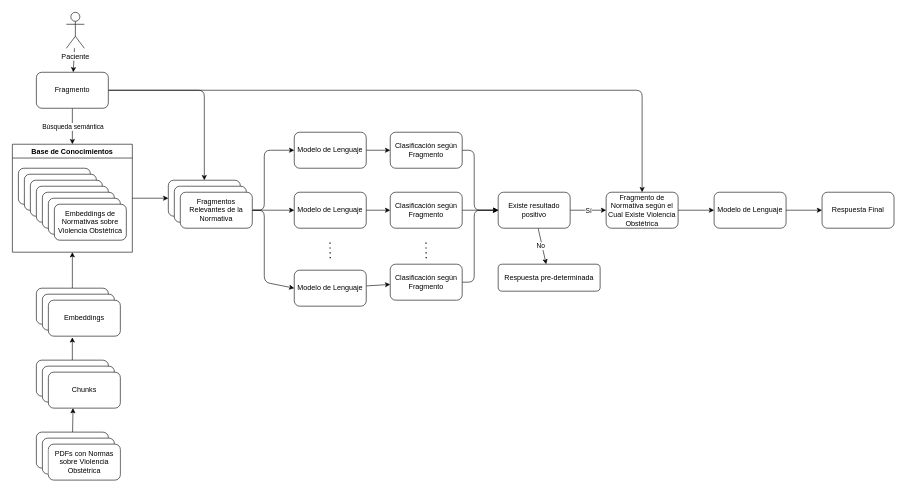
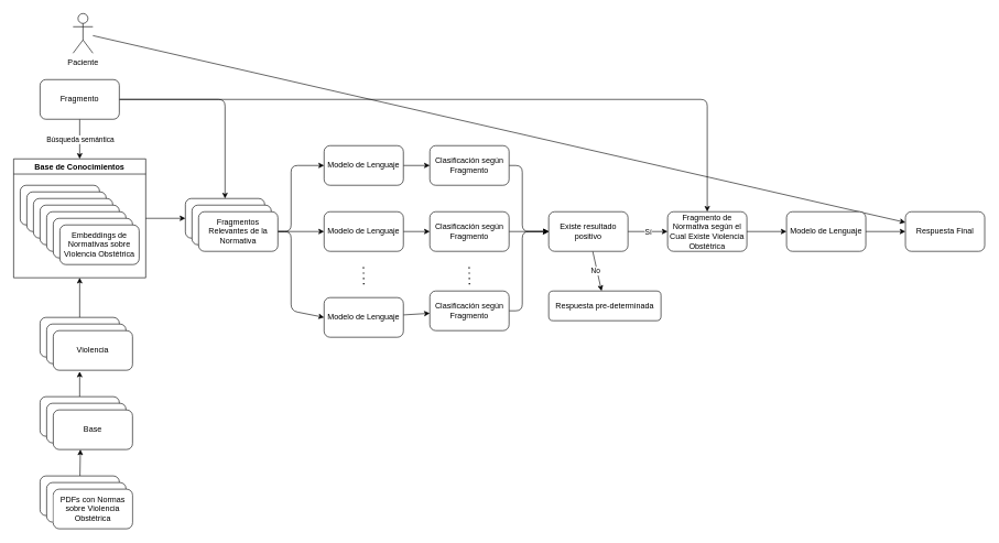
  <mxCell id="0" />
  <mxCell id="1" parent="0" />
  <mxCell id="2" value="" style="rounded=1;whiteSpace=wrap;html=1;fillColor=#FFFFFF;labelBackgroundColor=none;fontColor=#000000;strokeColor=#000000;" vertex="1" parent="1"><mxGeometry x="280" y="300" width="120" height="60" as="geometry" /></mxCell>
  <mxCell id="3" value="" style="rounded=1;whiteSpace=wrap;html=1;fillColor=#FFFFFF;labelBackgroundColor=none;fontColor=#000000;strokeColor=#000000;" vertex="1" parent="1"><mxGeometry x="290" y="310" width="120" height="60" as="geometry" /></mxCell>
  <mxCell id="4" style="edgeStyle=none;html=1;strokeColor=#000000;" edge="1" parent="1" source="5"><mxGeometry relative="1" as="geometry"><mxPoint x="830" y="350" as="targetPoint" /><Array as="points"><mxPoint x="790" y="250" /><mxPoint x="790" y="350" /></Array></mxGeometry></mxCell>
  <mxCell id="5" value="Clasificación según Fragmento" style="rounded=1;whiteSpace=wrap;html=1;fillColor=#FFFFFF;labelBackgroundColor=none;fontColor=#000000;strokeColor=#000000;" vertex="1" parent="1"><mxGeometry x="650" y="220" width="120" height="60" as="geometry" /></mxCell>
  <mxCell id="6" style="edgeStyle=none;html=1;entryX=0;entryY=0.5;entryDx=0;entryDy=0;strokeColor=#000000;" edge="1" parent="1" source="9" target="34"><mxGeometry relative="1" as="geometry" /></mxCell>
  <mxCell id="7" style="edgeStyle=none;html=1;exitX=1;exitY=0.5;exitDx=0;exitDy=0;entryX=0;entryY=0.5;entryDx=0;entryDy=0;strokeColor=#000000;" edge="1" parent="1" source="9" target="32"><mxGeometry relative="1" as="geometry"><Array as="points"><mxPoint x="440" y="350" /><mxPoint x="440" y="250" /></Array></mxGeometry></mxCell>
  <mxCell id="8" style="edgeStyle=none;html=1;exitX=1;exitY=0.5;exitDx=0;exitDy=0;entryX=0;entryY=0.5;entryDx=0;entryDy=0;strokeColor=#000000;" edge="1" parent="1" source="9" target="36"><mxGeometry relative="1" as="geometry"><Array as="points"><mxPoint x="440" y="350" /><mxPoint x="440" y="470" /></Array></mxGeometry></mxCell>
  <mxCell id="9" value="Fragmentos Relevantes de la Normativa" style="rounded=1;whiteSpace=wrap;html=1;fillColor=#FFFFFF;labelBackgroundColor=none;fontColor=#000000;strokeColor=#000000;" vertex="1" parent="1"><mxGeometry x="300" y="320" width="120" height="60" as="geometry" /></mxCell>
  <mxCell id="10" style="edgeStyle=none;html=1;entryX=0;entryY=0.5;entryDx=0;entryDy=0;strokeColor=#000000;" edge="1" parent="1" source="11" target="2"><mxGeometry relative="1" as="geometry" /></mxCell>
  <mxCell id="11" value="Base de Conocimientos&lt;br&gt;" style="swimlane;whiteSpace=wrap;html=1;fillColor=#FFFFFF;labelBackgroundColor=none;fontColor=#000000;strokeColor=#000000;" vertex="1" parent="1"><mxGeometry x="20" y="240" width="200" height="180" as="geometry" /></mxCell>
  <mxCell id="12" value="" style="rounded=1;whiteSpace=wrap;html=1;fillColor=#FFFFFF;labelBackgroundColor=none;fontColor=#000000;strokeColor=#000000;" vertex="1" parent="11"><mxGeometry x="10" y="40" width="120" height="60" as="geometry" /></mxCell>
  <mxCell id="13" value="" style="rounded=1;whiteSpace=wrap;html=1;fillColor=#FFFFFF;labelBackgroundColor=none;fontColor=#000000;strokeColor=#000000;" vertex="1" parent="1"><mxGeometry x="40" y="290" width="120" height="60" as="geometry" /></mxCell>
  <mxCell id="14" value="" style="rounded=1;whiteSpace=wrap;html=1;fillColor=#FFFFFF;labelBackgroundColor=none;fontColor=#000000;strokeColor=#000000;" vertex="1" parent="1"><mxGeometry x="50" y="300" width="120" height="60" as="geometry" /></mxCell>
  <mxCell id="15" value="" style="rounded=1;whiteSpace=wrap;html=1;fillColor=#FFFFFF;labelBackgroundColor=none;fontColor=#000000;strokeColor=#000000;" vertex="1" parent="1"><mxGeometry x="60" y="310" width="120" height="60" as="geometry" /></mxCell>
  <mxCell id="16" value="" style="rounded=1;whiteSpace=wrap;html=1;fillColor=#FFFFFF;labelBackgroundColor=none;fontColor=#000000;strokeColor=#000000;" vertex="1" parent="1"><mxGeometry x="70" y="320" width="120" height="60" as="geometry" /></mxCell>
  <mxCell id="17" value="" style="rounded=1;whiteSpace=wrap;html=1;fillColor=#FFFFFF;labelBackgroundColor=none;fontColor=#000000;strokeColor=#000000;" vertex="1" parent="1"><mxGeometry x="80" y="330" width="120" height="60" as="geometry" /></mxCell>
  <mxCell id="18" value="Embeddings de Normativas sobre Violencia Obstétrica" style="rounded=1;whiteSpace=wrap;html=1;fillColor=#FFFFFF;labelBackgroundColor=none;fontColor=#000000;strokeColor=#000000;" vertex="1" parent="1"><mxGeometry x="90" y="340" width="120" height="60" as="geometry" /></mxCell>
- <mxCell id="19" style="edgeStyle=none;html=1;strokeColor=#000000;" edge="1" parent="1" source="20" target="25"><mxGeometry relative="1" as="geometry" /></mxCell>
+ <mxCell id="19" style="edgeStyle=none;html=1;strokeColor=#000000;" edge="1" parent="1" source="20" target="48"><mxGeometry relative="1" as="geometry" /></mxCell>
  <mxCell id="20" value="&lt;span style=&quot;background-color: rgb(255, 255, 255);&quot;&gt;Paciente&lt;/span&gt;" style="shape=umlActor;verticalLabelPosition=bottom;verticalAlign=top;html=1;outlineConnect=0;fillColor=#FFFFFF;labelBackgroundColor=none;fontColor=#000000;strokeColor=#000000;" vertex="1" parent="1"><mxGeometry x="110" y="20" width="30" height="60" as="geometry" /></mxCell>
  <mxCell id="21" style="edgeStyle=none;html=1;exitX=0.5;exitY=1;exitDx=0;exitDy=0;strokeColor=#000000;" edge="1" parent="1" source="25" target="11"><mxGeometry relative="1" as="geometry" /></mxCell>
  <mxCell id="22" value="Búsqueda semántica" style="edgeLabel;html=1;align=center;verticalAlign=middle;resizable=0;points=[];labelBackgroundColor=#FFFFFF;fontColor=#000000;" vertex="1" connectable="0" parent="21"><mxGeometry x="-0.433" y="2" relative="1" as="geometry"><mxPoint x="-2" y="13" as="offset" /></mxGeometry></mxCell>
  <mxCell id="23" style="edgeStyle=none;html=1;entryX=0.5;entryY=0;entryDx=0;entryDy=0;strokeColor=#000000;" edge="1" parent="1" source="25" target="2"><mxGeometry relative="1" as="geometry"><mxPoint x="330" y="240" as="targetPoint" /><Array as="points"><mxPoint x="340" y="150" /></Array></mxGeometry></mxCell>
  <mxCell id="24" style="edgeStyle=none;html=1;entryX=0.5;entryY=0;entryDx=0;entryDy=0;strokeColor=#000000;" edge="1" parent="1" source="25" target="44"><mxGeometry relative="1" as="geometry"><mxPoint x="1118" y="150" as="targetPoint" /><Array as="points"><mxPoint x="1070" y="150" /></Array></mxGeometry></mxCell>
  <mxCell id="25" value="Fragmento" style="rounded=1;whiteSpace=wrap;html=1;fillColor=#FFFFFF;labelBackgroundColor=none;fontColor=#000000;strokeColor=#000000;" vertex="1" parent="1"><mxGeometry x="60" y="120" width="120" height="60" as="geometry" /></mxCell>
  <mxCell id="26" style="edgeStyle=none;html=1;entryX=0;entryY=0.5;entryDx=0;entryDy=0;strokeColor=#000000;" edge="1" parent="1" source="27" target="42"><mxGeometry relative="1" as="geometry" /></mxCell>
  <mxCell id="27" value="Clasificación según Fragmento" style="rounded=1;whiteSpace=wrap;html=1;fillColor=#FFFFFF;labelBackgroundColor=none;fontColor=#000000;strokeColor=#000000;" vertex="1" parent="1"><mxGeometry x="650" y="320" width="120" height="60" as="geometry" /></mxCell>
  <mxCell id="28" style="edgeStyle=none;html=1;entryX=0;entryY=0.5;entryDx=0;entryDy=0;strokeColor=#000000;" edge="1" parent="1" source="29" target="42"><mxGeometry relative="1" as="geometry"><Array as="points"><mxPoint x="790" y="470" /><mxPoint x="790" y="350" /></Array></mxGeometry></mxCell>
  <mxCell id="29" value="Clasificación según Fragmento" style="rounded=1;whiteSpace=wrap;html=1;fillColor=#FFFFFF;labelBackgroundColor=none;fontColor=#000000;strokeColor=#000000;" vertex="1" parent="1"><mxGeometry x="650" y="440" width="120" height="60" as="geometry" /></mxCell>
  <mxCell id="30" value="" style="endArrow=none;dashed=1;html=1;dashPattern=1 3;strokeWidth=2;strokeColor=#000000;" edge="1" parent="1"><mxGeometry width="50" height="50" relative="1" as="geometry"><mxPoint x="710" y="430" as="sourcePoint" /><mxPoint x="709.5" y="400" as="targetPoint" /></mxGeometry></mxCell>
  <mxCell id="31" value="" style="edgeStyle=none;html=1;strokeColor=#000000;" edge="1" parent="1" source="32" target="5"><mxGeometry relative="1" as="geometry" /></mxCell>
  <mxCell id="32" value="Modelo de Lenguaje" style="rounded=1;whiteSpace=wrap;html=1;fillColor=#FFFFFF;labelBackgroundColor=none;fontColor=#000000;strokeColor=#000000;" vertex="1" parent="1"><mxGeometry x="490" y="220" width="120" height="60" as="geometry" /></mxCell>
  <mxCell id="33" value="" style="edgeStyle=none;html=1;strokeColor=#000000;" edge="1" parent="1" source="34" target="27"><mxGeometry relative="1" as="geometry" /></mxCell>
  <mxCell id="34" value="Modelo de Lenguaje" style="rounded=1;whiteSpace=wrap;html=1;fillColor=#FFFFFF;labelBackgroundColor=none;fontColor=#000000;strokeColor=#000000;" vertex="1" parent="1"><mxGeometry x="490" y="320" width="120" height="60" as="geometry" /></mxCell>
  <mxCell id="35" value="" style="edgeStyle=none;html=1;strokeColor=#000000;" edge="1" parent="1" source="36" target="29"><mxGeometry relative="1" as="geometry" /></mxCell>
  <mxCell id="36" value="Modelo de Lenguaje" style="rounded=1;whiteSpace=wrap;html=1;fillColor=#FFFFFF;labelBackgroundColor=none;fontColor=#000000;strokeColor=#000000;" vertex="1" parent="1"><mxGeometry x="490" y="450" width="120" height="60" as="geometry" /></mxCell>
  <mxCell id="37" value="" style="endArrow=none;dashed=1;html=1;dashPattern=1 3;strokeWidth=2;strokeColor=#000000;" edge="1" parent="1"><mxGeometry width="50" height="50" relative="1" as="geometry"><mxPoint x="550" y="430" as="sourcePoint" /><mxPoint x="549.5" y="400" as="targetPoint" /></mxGeometry></mxCell>
  <mxCell id="38" value="" style="edgeStyle=none;html=1;strokeColor=#000000;" edge="1" parent="1" source="42" target="45"><mxGeometry relative="1" as="geometry" /></mxCell>
  <mxCell id="39" value="No" style="edgeLabel;html=1;align=center;verticalAlign=middle;resizable=0;points=[];labelBackgroundColor=#FFFFFF;fontColor=#000000;" vertex="1" connectable="0" parent="38"><mxGeometry x="-0.467" y="2" relative="1" as="geometry"><mxPoint x="-2" y="14" as="offset" /></mxGeometry></mxCell>
  <mxCell id="40" value="" style="edgeStyle=none;html=1;strokeColor=#000000;" edge="1" parent="1" source="42" target="44"><mxGeometry relative="1" as="geometry" /></mxCell>
  <mxCell id="41" value="Sí" style="edgeLabel;html=1;align=center;verticalAlign=middle;resizable=0;points=[];labelBackgroundColor=#FFFFFF;fontColor=#000000;" vertex="1" connectable="0" parent="40"><mxGeometry x="-0.433" y="-1" relative="1" as="geometry"><mxPoint x="13" y="-1" as="offset" /></mxGeometry></mxCell>
  <mxCell id="42" value="Existe resultado positivo" style="rounded=1;whiteSpace=wrap;html=1;fillColor=#FFFFFF;labelBackgroundColor=none;fontColor=#000000;strokeColor=#000000;" vertex="1" parent="1"><mxGeometry x="830" y="320" width="120" height="60" as="geometry" /></mxCell>
  <mxCell id="43" style="edgeStyle=none;html=1;strokeColor=#000000;" edge="1" parent="1" source="44"><mxGeometry relative="1" as="geometry"><mxPoint x="1190" y="350" as="targetPoint" /></mxGeometry></mxCell>
  <mxCell id="44" value="Fragmento de Normativa según el Cual Existe Violencia Obstétrica" style="rounded=1;whiteSpace=wrap;html=1;fillColor=#FFFFFF;labelBackgroundColor=none;fontColor=#000000;strokeColor=#000000;" vertex="1" parent="1"><mxGeometry x="1010" y="320" width="120" height="60" as="geometry" /></mxCell>
  <mxCell id="45" value="Respuesta pre-determinada" style="rounded=1;whiteSpace=wrap;html=1;fillColor=#FFFFFF;labelBackgroundColor=none;fontColor=#000000;strokeColor=#000000;" vertex="1" parent="1"><mxGeometry x="830" y="440" width="170" height="45" as="geometry" /></mxCell>
  <mxCell id="46" value="" style="edgeStyle=none;html=1;strokeColor=#000000;" edge="1" parent="1" source="47" target="48"><mxGeometry relative="1" as="geometry" /></mxCell>
  <mxCell id="47" value="Modelo de Lenguaje" style="rounded=1;whiteSpace=wrap;html=1;fillColor=#FFFFFF;labelBackgroundColor=none;fontColor=#000000;strokeColor=#000000;" vertex="1" parent="1"><mxGeometry x="1190" y="320" width="120" height="60" as="geometry" /></mxCell>
  <mxCell id="48" value="Respuesta Final" style="rounded=1;whiteSpace=wrap;html=1;fillColor=#FFFFFF;labelBackgroundColor=none;fontColor=#000000;strokeColor=#000000;" vertex="1" parent="1"><mxGeometry x="1370" y="320" width="120" height="60" as="geometry" /></mxCell>
  <mxCell id="49" value="" style="edgeStyle=none;html=1;strokeColor=#000000;fontColor=#000000;entryX=0.5;entryY=1;entryDx=0;entryDy=0;" edge="1" parent="1" source="50" target="11"><mxGeometry relative="1" as="geometry" /></mxCell>
  <mxCell id="50" value="" style="rounded=1;whiteSpace=wrap;html=1;labelBackgroundColor=#FFFFFF;strokeColor=#000000;fontColor=#000000;fillColor=#FFFFFF;" vertex="1" parent="1"><mxGeometry x="60" y="480" width="120" height="60" as="geometry" /></mxCell>
  <mxCell id="51" value="" style="rounded=1;whiteSpace=wrap;html=1;labelBackgroundColor=#FFFFFF;strokeColor=#000000;fontColor=#000000;fillColor=#FFFFFF;" vertex="1" parent="1"><mxGeometry x="70" y="490" width="120" height="60" as="geometry" /></mxCell>
- <mxCell id="52" value="Embeddings" style="rounded=1;whiteSpace=wrap;html=1;labelBackgroundColor=#FFFFFF;strokeColor=#000000;fontColor=#000000;fillColor=#FFFFFF;" vertex="1" parent="1"><mxGeometry x="80" y="500" width="120" height="60" as="geometry" /></mxCell>
+ <mxCell id="52" value="Violencia" style="rounded=1;whiteSpace=wrap;html=1;labelBackgroundColor=#FFFFFF;strokeColor=#000000;fontColor=#000000;fillColor=#FFFFFF;" vertex="1" parent="1"><mxGeometry x="80" y="500" width="120" height="60" as="geometry" /></mxCell>
  <mxCell id="53" style="edgeStyle=none;html=1;entryX=0.333;entryY=1.033;entryDx=0;entryDy=0;entryPerimeter=0;strokeColor=#000000;fontColor=#000000;" edge="1" parent="1" source="54" target="52"><mxGeometry relative="1" as="geometry" /></mxCell>
  <mxCell id="54" value="" style="rounded=1;whiteSpace=wrap;html=1;labelBackgroundColor=#FFFFFF;strokeColor=#000000;fontColor=#000000;fillColor=#FFFFFF;" vertex="1" parent="1"><mxGeometry x="60" y="600" width="120" height="60" as="geometry" /></mxCell>
  <mxCell id="55" value="" style="rounded=1;whiteSpace=wrap;html=1;labelBackgroundColor=#FFFFFF;strokeColor=#000000;fontColor=#000000;fillColor=#FFFFFF;" vertex="1" parent="1"><mxGeometry x="70" y="610" width="120" height="60" as="geometry" /></mxCell>
- <mxCell id="56" value="Chunks" style="rounded=1;whiteSpace=wrap;html=1;labelBackgroundColor=#FFFFFF;strokeColor=#000000;fontColor=#000000;fillColor=#FFFFFF;" vertex="1" parent="1"><mxGeometry x="80" y="620" width="120" height="60" as="geometry" /></mxCell>
+ <mxCell id="56" value="Base" style="rounded=1;whiteSpace=wrap;html=1;labelBackgroundColor=#FFFFFF;strokeColor=#000000;fontColor=#000000;fillColor=#FFFFFF;" vertex="1" parent="1"><mxGeometry x="80" y="620" width="120" height="60" as="geometry" /></mxCell>
  <mxCell id="57" value="" style="edgeStyle=none;html=1;strokeColor=#000000;fontColor=#000000;entryX=0.342;entryY=1;entryDx=0;entryDy=0;entryPerimeter=0;" edge="1" parent="1" source="58" target="56"><mxGeometry relative="1" as="geometry"><mxPoint x="130" y="690" as="targetPoint" /></mxGeometry></mxCell>
  <mxCell id="58" value="" style="rounded=1;whiteSpace=wrap;html=1;labelBackgroundColor=#FFFFFF;strokeColor=#000000;fontColor=#000000;fillColor=#FFFFFF;" vertex="1" parent="1"><mxGeometry x="60" y="720" width="120" height="60" as="geometry" /></mxCell>
  <mxCell id="59" value="" style="rounded=1;whiteSpace=wrap;html=1;labelBackgroundColor=#FFFFFF;strokeColor=#000000;fontColor=#000000;fillColor=#FFFFFF;" vertex="1" parent="1"><mxGeometry x="70" y="730" width="120" height="60" as="geometry" /></mxCell>
  <mxCell id="60" value="PDFs con Normas sobre Violencia Obstétrica" style="rounded=1;whiteSpace=wrap;html=1;labelBackgroundColor=#FFFFFF;strokeColor=#000000;fontColor=#000000;fillColor=#FFFFFF;" vertex="1" parent="1"><mxGeometry x="80" y="740" width="120" height="60" as="geometry" /></mxCell>
